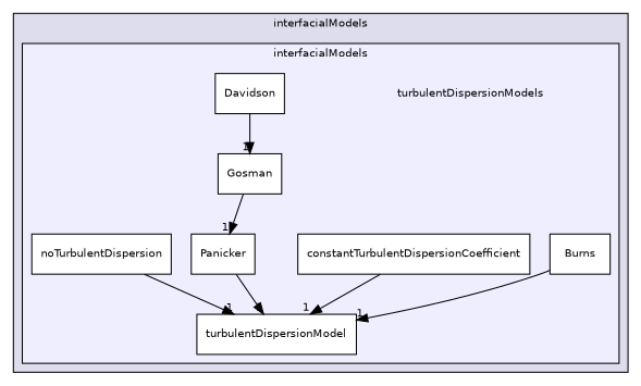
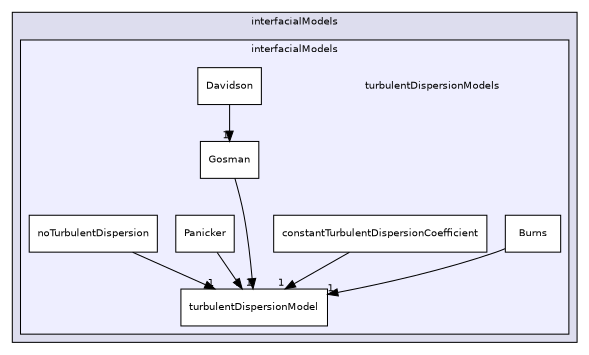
  digraph {
    compound=true
    node [fontname=Helvetica fontsize=10 shape=box color=black fillcolor=white style=filled]
    edge [headlabel=1 labeldistance=1.5 labelfontname=Helvetica labelfontsize=10]
    n1 [label=turbulentDispersionModels shape=plaintext color="" fillcolor="" style=""]
    n2 [label=Burns]
    n3 [label=constantTurbulentDispersionCoefficient]
    n4 [label=Davidson]
    n5 [label=Gosman]
    n6 [label=noTurbulentDispersion]
    n7 [label=Panicker]
    n8 [label=turbulentDispersionModel]
    subgraph cluster_1 {
      bgcolor="#ddddee"
      fontname=Helvetica
      fontsize=10
      label=interfacialModels
      pencolor=black
      subgraph cluster_2 {
        bgcolor="#eeeeff"
        fontname=Helvetica
        fontsize=10
        label=interfacialModels
        pencolor=black
        n1
        n2
        n3
        n4
        n5
        n6
        n7
        n8
      }
    }
    n2 -> n8
    n3 -> n8
    n4 -> n5
-   n5 -> n7
+   n5 -> n8
    n6 -> n8
    n7 -> n8
  }
